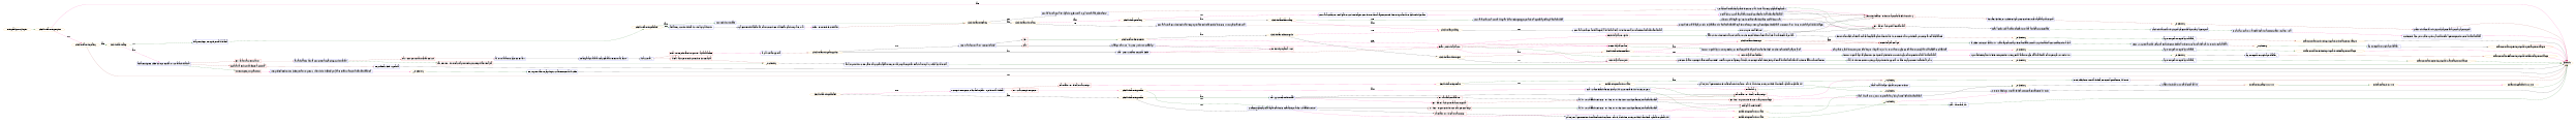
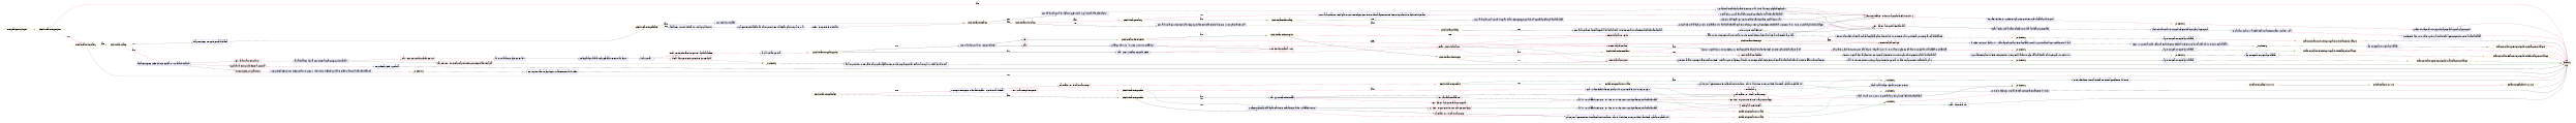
  digraph {
    rankdir=LR
    node [color=blue shape=box]
    edge [color=darkgreen]
    "QuincyRank5Convo3 begins." [color=orange shape=""]
    n2 [color=orange label="Check boolean QuincyForgiven" shape=""]
    n3 [color=orange label="Check boolean QuincyDating" shape=""]
    "Chat ends." [color=orange shape=""]
    n5 [color=orange label="Check boolean IsDating" shape=""]
    n6 [label="olha quem chegou, seu cupido pessoal tá na área"]
    n7 [label="ainda sem ninguém, chefe? isso é por escolha, ou vc só tá dando bola fora?"]
    n8 [color=orange label="Check boolean QuincyHasDated" shape=""]
    n9 [color=red label="Tô sem ninguém por opção mesmo"]
    n10 [color=red label="Eu… cara, eu não presto pra isso…"]
    n11 [color=red label="Agora não dá, tenho que sair [Encerrar Conversa]"]
    n12 [label="ainda bem q vc mudou de ideia. rlx, n vim aqui pra discutir n"]
    n13 [label="tô morrendo de curiosidade"]
    n14 [label="n tem problema nenhum nisso, chefe. queria eu ser q nem vc, o tanto de dor de cabeça q eu já ia ter evitado n tá escrito aushaushaushasahusua"]
    n15 [label="ah, não fica assim. vamo lá, como que seu amigão quincy-m pode te ajudar?"]
    n16 [label="sem problemas, chefe. vc q manda"]
    n17 [label="oq a gente teve foi bacana e tals, mas eu concordo com sua decisão. quando n é pra ser, n vai"]
    n18 [color=orange label="Check boolean LettieDating" shape=""]
    n19 [color=orange label="+20 Chemistry" shape=""]
    n20 [color=red label="Mas… como que você vai me ajudar com isso?"]
    n21 [color=red label="Não, nem vem… isso é uma coisa que eu tenho que conseguir fazer sem ajuda"]
    n22 [label="enfim… tô morrendo de curiosidade"]
    n23 [label="como vão as coisas com a lê? vc apanhou pq fez merda, ou pq a noite tava tão picante assim? ;)"]
    n24 [color=orange label="Check boolean ArthurDating" shape=""]
    n25 [label="bom, se quiser bater um papo depois, vc sabe me encontrar. flw chefe"]
    n26 [label="ah, eu vou lá bater um papo com seu alvo"]
    n27 [color=orange label="+20 Chemistry" shape=""]
    n28 [label="ou por acaso ela é toda mansa quando dorme com vc? ah, duvido. ali n tem propaganda enganosa n"]
    n29 [label="como vão as coisas com o herói emburrado? sempre quis saber se ele é tão certinho assim msm, ou se no particular ele muda"]
    n30 [color=orange label="Check boolean AmirDating" shape=""]
    n31 [label="seu amigão aqui vai lá dar uma preparada no terreno e tals, sacou?"]
    n32 [label="daora, eu gosto disso. vc tem q fazer suas próprias cagadas e tem q ter suas próprias conquistas. então, boa sorte pra vc, vô ficar aqui na torcida :)"]
    n33 [color=red label="Sem muitos detalhes… eu devo ser a pessoa mais feliz do mundo <3"]
    n34 [color=red label="Eu… não sei… acho que fiz a escolha errada"]
    n35 [label="me conta, ele muda da água pro vinho, é? garanhão e tudo? aushaushaushasuaha se pá ele só é assim por texto pq as mensagem dele fica salva. no momento \"a sós\" de vcs, eu chutaria q ele é todo selvagem"]
    n36 [label="como vão as coisas com o nerd ligado no 220v? nem imagino como deve ser namorar alguém como ele. deve ser tipo namorar um cachorrinho hiperativo"]
    n37 [color=orange label="Check boolean EleanorDating" shape=""]
    n38 [label="diz aí, que tal? ;)"]
    n39 [label="bom saber, fico feliz por vc chefe. em lugar q nem esse bueiro, essa é a parada q mais importa"]
    n40 [label="então, a melhor coisa a se fazer é aceitar isso e tratar a situação com sinceridade"]
    n41 [label="ou seilá, acho q vc gosta das parada q funciona com bateria e vibra asuahsuahsuahsuahsa"]
    n42 [label="como vão as coisas com a monstra do linguão? cara eu tenho TANTA pergunta sobre a logística daquela língua aushausauhsaha"]
    n43 [color=orange label="Check boolean AoiDating" shape=""]
    n44 [color=red label="Poxa… se você puder fazer isso por mim… ajudaria bastante"]
    n45 [color=red label="Na real… acho que eu tenho que resolver isso sem ajuda"]
    n46 [color=orange label="+20 Chemistry" shape=""]
    n47 [label="quando tudo dá merda, tudo q importa pra gente são as pessoas q a gente gosta"]
    n48 [label="mas sério, ela tá legal? tipo, bem de verdade? é tão difícil saber se ela tá bem ou não"]
    n49 [label="como vão as coisas com a minha amigona, a aoi? anda na linha, viu? se fizer merda, eu te arrebento asuhasuahsuahsuahsuaha"]
    n50 [label="ah, pra vc eu faço qqr coisa"]
    n51 [label="quando tudo dá merda, tudo q importa pra gente são as pessoas q a gente gosta"]
    n52 [label="se vc acha q n é pra ser, n vai tentar forçar. isso acontece. quando n é pra ser, n rola"]
    n53 [label="eu e vc só quer ver ela feliz, né?"]
    n54 [color=orange label="Check boolean QuincyDatingGuide2" shape=""]
    n55 [label="te conhecendo, acho q é só vc bater o punho q as coisa reseta e a gente esquece de vc msm aushaushaushasaha"]
    n56 [label="quem é o alvo amoroso da vez? o mesmo de antes?"]
    n57 [label="então… quem vc sonha em conquistar, chefe?"]
    n58 [color=red label="Não…"]
    n59 [color=red label="Sim…"]
    n60 [color=red label="Então… preciso de ajuda com…"]
    n61 [color=red label="Por incrível que pareça… você"]
    n62 [label="o catálogo é vasto, né ;) blz, quem q roubou seu coração agr?"]
    n63 [color=orange label="Check boolean DrifterIntoLettie" shape=""]
    n64 [color=red label="Preciso de ajuda com a Lê"]
    n65 [color=red label="Preciso de ajuda com o Arthur"]
    n66 [color=red label="Preciso de ajuda com o Amir"]
    n67 [color=red label="Preciso de ajuda com a Eleanor"]
    n68 [color=red label="Preciso de ajuda com a Aoi"]
    n69 [color=orange label="Check boolean DrifterIntoArthur" shape=""]
    n70 [label="hmmm 0 surpresas aqui, n me surpreende q vc n tenha conquistado ela. pensa numa mulher difícil. se vc fizer uma merdinha qualquer, já era"]
    n71 [label="aaah vc irritou o herói emburrado, né? cuidado, se vc der em cima dele mto antes da hora, ele vai te arrebentar na porrada…"]
    n72 [label="quê? como caralhos vc conseguiu fazer merda COM ELE?! o nerdão só quer ter alguém pra brincar, e tu conseguiu mamar desse jeito? puta merda asuhaushasuhaushausha vc deve ter falado mta merda mesmo"]
    n73 [label="hmmm 0 surpresas aqui. ela parece ser o tipo de pessoa q desiste de vc no meio do papo, mas esquece de te avisar aushaushausaha"]
    n74 [label="ah, chefe… sério msm? caralho, viu… vc falou alguma merda q n deveria ter falado, certeza. vc n pode tratar ela como se ela fosse burra, cara"]
    n75 [color=orange label="Check boolean DrifterIntoAmir" shape=""]
    n76 [label="mas quando vc passa de um certo ponto, ela é até que… tranquila, te juro. blz, eu vou bater um papo com ela. talvez eu consiga dar uma amaciada no coração dela"]
    n77 [label="ele se irrita mto fácil, mas ele faz umas cara engraçada quando tá emburrado. rlx, eu entendo sua dor. pode deixar q eu consigo dar uma amaciada nele"]
    n78 [label="tá tá, rlx. tudo tem conserto. o quincy-m aqui pode resolver qqr coisa. vou bater um papo com meu irmãozinho ali pra vc"]
    n79 [label="vc provavelmente passou do limite e nem percebeu. vc tem q pensar bastante no papo, ela adora filosofar. mas se preocupa n, eu resolvo isso"]
    n80 [label="mesmo q vc n goste das coisas q ela gosta, tenta pelo menos deixar ela se divertir com as coisas dela. mas rlx, eu resolvo essa parada aí"]
    n81 [color=orange label="Check boolean QuincyHasDated" shape=""]
    n82 [label="n conseguiu me esquecer, é? fico até lisonjeado… oq te fez mudar de ideia?"]
    n83 [color=orange label="Check boolean QuincyNoDate" shape=""]
    n84 [color=orange label="Check boolean DrifterIntoEleanor" shape=""]
    n85 [color=orange label="+20 Chemistry" shape=""]
    n86 [color=orange label="+20 Chemistry" shape=""]
    n87 [color=orange label="+20 Chemistry" shape=""]
    n88 [color=orange label="+20 Chemistry" shape=""]
    n89 [color=orange label="+20 Chemistry" shape=""]
    n90 [color=red label="Eu… é, não consegui te esquecer…"]
    n91 [color=red label="Na verdade… eu… foi mal, eu não consigo…"]
    n92 [label="vc realmente parecia q tinha largado mão de mim, então achei q era o fim. vc tá falando sério, é?"]
    n93 [label="mas… pq vc nunca me disse nada?"]
    n94 [color=orange label="Check boolean DrifterIntoAoi" shape=""]
    n95 [label="agr, é só esperar seu cupido aqui trabalhar ;)"]
    n96 [label="agr, é só esperar seu cupido aqui trabalhar ;)"]
    n97 [label="agr, é só esperar seu cupido aqui trabalhar ;)"]
    n98 [label="agr, é só esperar seu cupido aqui trabalhar ;)"]
    n99 [label="agr, é só esperar seu cupido aqui trabalhar ;)"]
    n100 [color=orange label="Check boolean QuincyNoDate" shape=""]
    n101 [color=orange label="Check boolean QuincyNoDate" shape=""]
    n102 [color=red label="Eu… bem… eu gosto muito de você… mais que como amigo"]
    n103 [color=red label="Na verdade… eu… foi mal, eu não consigo…"]
    n104 [color=red label="Deixa pra lá, mudei de ideia"]
    n105 [color=red label="Eu… não sei… acho que eu tava com vergonha…"]
    n106 [color=red label="Eu… não sabia como falar isso…"]
    n107 [color=red label="Na verdade… eu… foi mal, eu não consigo…"]
    n108 [color=orange label="Initiate conversation LettieQuincyWingman in LettieDialogue_rom.dialogue" shape=""]
    n109 [color=orange label="Initiate conversation ArthurQuincyWingman in ArthurDialogue_rom.dialogue" shape=""]
    n110 [color=orange label="Initiate conversation AmirQuincyWingman in JabirDialogue_rom.dialogue" shape=""]
    n111 [color=orange label="Initiate conversation EleanorQuincyWingman in EleanorDialogue_rom.dialogue" shape=""]
    n112 [color=orange label="Initiate conversation AoiQuincyWingman in AoiDialogue_rom.dialogue" shape=""]
    n113 [label="poxa… vc tá me deixando até sem jeito aqui, bb. vc quer tentar de novo? eu sei q eu quero"]
    n114 [color=orange label="Boolean QuincyNoDate is now false." shape=""]
    n115 [color=orange label="+10 Chemistry" shape=""]
    n116 [label="ah, bb… se vc tá falando sério msm… eu… bem, eu… eu tbm sinto o msm. fiquei até sem jeito asuhasuahsuhasa"]
    n117 [label="pra ser justo, a gente terminou de uma forma meio brusca msm… mas rlx, tá tudo bem, eu sei q sou difícil. vamo deixar o passado no passado, blz?"]
    n118 [label="cara… vai se tratar, vai…"]
    n119 [label="ah, bb… se vc tá falando sério msm… eu… bem, eu… eu tbm sinto o msm. fiquei até sem jeito asuhasuahsuhasa"]
    n120 [color=red label="Eu adoraria <3"]
    n121 [label="pra ser justo, a gente terminou de uma forma meio brusca msm… mas rlx, tá tudo bem, eu sei q sou difícil. vamo deixar o passado no passado, blz?"]
    n122 [label="eu sei, é difícil msm. se mudar de ideia, me encontra pessoalmente, blz? é nois"]
    n123 [color=orange label="Boolean QuincyNoDate is now false." shape=""]
    n124 [color=orange label="Boolean QuincyNoDate is now false." shape=""]
    n125 [color=red label="Eu… bem… eu gosto muito de você… mais que como amigo"]
    n126 [label="daora! bora lá! foda-se o passado, eu quero é o futuro"]
    n127 [color=orange label="+20 Chemistry" shape=""]
    n128 [label="daora, vamo lá! eu e vc juntos! eu gritei tão alto q acho q assutei a lê aushaushaushauhasa"]
    n129 [color=orange label="+10 Chemistry" shape=""]
    n130 [color=orange label="+20 Chemistry" shape=""]
    n131 [label="e eu sei, é difícil msm. se mudar de ideia, me encontra pessoalmente, blz? é nois"]
-   n132 [label="vc acabou de colocar um sorrisão na minha cara, bb"]
    n133 [color=orange label="Boolean QuincyDating is now true." shape=""]
    n134 [color=orange label="Boolean IsDating is now true." shape=""]
    n135 [color=orange label="Boolean QuincyHasDated is now true." shape=""]
    "QuincyRank5Convo3 begins." -> n2
    n2 -> n3 [color=deeppink label=true]
    n2 -> "Chat ends." [color=deeppink label=false]
    n3 -> "Chat ends." [color=brown label=true]
    n3 -> n5 [label=false]
    n5 -> n6 [label=true]
    n5 -> n7 [color=deeppink label=false]
    n6 -> n8
    n7 -> n9
    n7 -> n10 [color=brown]
    n7 -> n11 [color=brown]
    n8 -> n12 [label=true]
    n8 -> n13 [label=false]
    n9 -> n14 [color=deeppink]
    n10 -> n15 [color=brown]
    n11 -> n16 [color=brown]
    n12 -> n17 [color=black]
    n13 -> n18
    n14 -> n19 [color=deeppink]
    n15 -> n20 [color=brown]
    n15 -> n21
    n16 -> "Chat ends." [color=black]
    n17 -> n22 [color=deeppink]
    n18 -> n23 [color=black label=true]
    n18 -> n24 [color=black label=false]
    n19 -> n25
    n20 -> n26 [color=brown]
    n21 -> n27
    n22 -> n18 [color=brown]
    n23 -> n28 [color=brown]
    n24 -> n29 [color=black label=true]
    n24 -> n30 [color=deeppink label=false]
    n25 -> "Chat ends." [color=black]
    n26 -> n31 [color=black]
    n27 -> n32 [color=black]
    n28 -> n33 [color=deeppink]
    n28 -> n34
    n29 -> n35 [color=brown]
    n30 -> n36 [color=deeppink label=true]
    n30 -> n37 [color=black label=false]
    n31 -> n38 [color=black]
    n32 -> "Chat ends."
    n33 -> n39 [color=brown]
    n34 -> n40 [color=black]
    n35 -> n33 [color=black]
    n35 -> n34 [color=deeppink]
    n36 -> n41 [color=deeppink]
    n37 -> n42 [label=true]
    n37 -> n43 [color=deeppink label=false]
    n38 -> n44 [color=brown]
    n38 -> n45 [color=brown]
    n39 -> n46 [color=brown]
    n40 -> n47
    n41 -> n33 [color=black]
    n41 -> n34 [color=black]
    n42 -> n48
    n43 -> n49 [color=black label=true]
    n44 -> n50 [color=deeppink]
    n45 -> n27 [color=brown]
    n46 -> n51 [color=brown]
    n47 -> n52
    n48 -> n33 [color=brown]
    n48 -> n34 [color=black]
    n49 -> n53
    n50 -> n54 [color=brown]
    n51 -> "Chat ends." [color=brown]
    n52 -> n55 [color=deeppink]
    n53 -> n33 [color=black]
    n53 -> n34 [color=black]
    n54 -> n56 [color=black label=true]
    n54 -> n57 [color=black label=false]
    n55 -> "Chat ends." [color=deeppink]
    n56 -> n58 [color=black]
    n56 -> n59 [color=black]
    n57 -> n60 [color=brown]
    n57 -> n61 [color=deeppink]
    n58 -> n62 [color=black]
    n59 -> n63
    n60 -> n64 [color=deeppink]
    n60 -> n65 [color=deeppink]
    n60 -> n66 [color=deeppink]
    n60 -> n67
    n60 -> n68 [color=brown]
    n62 -> n60 [color=deeppink]
    n62 -> n61 [color=black]
    n63 -> n64 [color=deeppink label=true]
    n63 -> n69 [color=black label=false]
    n64 -> n70
    n65 -> n71
    n66 -> n72 [color=brown]
    n67 -> n73
    n68 -> n74
-   n69 -> n43 [color=deeppink label=true]
+   n69 -> n65 [color=deeppink label=true]
    n69 -> n75 [color=black label=false]
    n70 -> n76 [color=deeppink]
    n71 -> n77 [color=black]
    n72 -> n78
    n73 -> n79 [color=deeppink]
    n74 -> n80
    n75 -> n66 [color=black label=true]
    n75 -> n84 [color=brown label=false]
    n76 -> n85 [color=deeppink]
    n77 -> n86 [color=brown]
    n78 -> n87 [color=black]
    n79 -> n88
    n80 -> n89 [color=brown]
    n81 -> n82 [color=deeppink label=true]
    n81 -> n83 [color=black label=false]
    n82 -> n90 [color=brown]
    n82 -> n91 [color=brown]
    n83 -> n92 [color=black label=true]
    n83 -> n93 [label=false]
    n84 -> n67 [color=deeppink label=true]
    n84 -> n94 [color=deeppink label=false]
    n85 -> n95
    n86 -> n96
    n87 -> n97
    n88 -> n98 [color=black]
    n89 -> n99
    n90 -> n100 [color=deeppink]
    n91 -> n101 [color=deeppink]
    n92 -> n102 [color=black]
    n92 -> n103 [color=black]
    n92 -> n104 [color=deeppink]
    n93 -> n105 [color=deeppink]
    n93 -> n106 [color=black]
    n93 -> n107 [color=black]
    n94 -> n68 [color=brown label=true]
    n94 -> n68 [color=brown label=false]
    n95 -> n108
    n96 -> n109 [color=brown]
    n97 -> n110
    n98 -> n111 [color=brown]
    n99 -> n112 [color=black]
    n100 -> n92 [label=true]
    n100 -> n113 [color=deeppink label=false]
    n101 -> n114 [color=black label=true]
    n101 -> n115 [label=false]
    n102 -> n116
    n103 -> n117 [color=black]
    n104 -> n118
    n105 -> n119 [color=brown]
    n106 -> n119 [color=black]
    n107 -> n115 [color=deeppink]
    n108 -> "Chat ends." [color=deeppink]
    n109 -> "Chat ends." [color=black]
    n110 -> "Chat ends."
    n111 -> "Chat ends." [color=deeppink]
    n112 -> "Chat ends." [color=deeppink]
    n113 -> n104
    n113 -> n107
    n113 -> n120 [color=deeppink]
    n114 -> n121 [color=black]
    n115 -> n122
    n116 -> n123 [color=deeppink]
    n117 -> n124 [color=deeppink]
    n118 -> "Chat ends."
    n119 -> n104 [color=black]
    n119 -> n107 [color=brown]
    n119 -> n125 [color=brown]
    n120 -> n126
    n121 -> n127
    n122 -> "Chat ends." [color=brown]
    n123 -> n128
    n124 -> n129
    n125 -> n128 [color=deeppink]
    n126 -> n130
    n127 -> n131 [color=black]
    n128 -> n130 [color=black]
    n129 -> n131 [color=deeppink]
-   n130 -> n132 [color=black]
    n131 -> "Chat ends." [color=black]
-   n132 -> n133 [color=brown]
    n133 -> n134
    n134 -> n135 [color=deeppink]
    n135 -> "Chat ends."
  }
